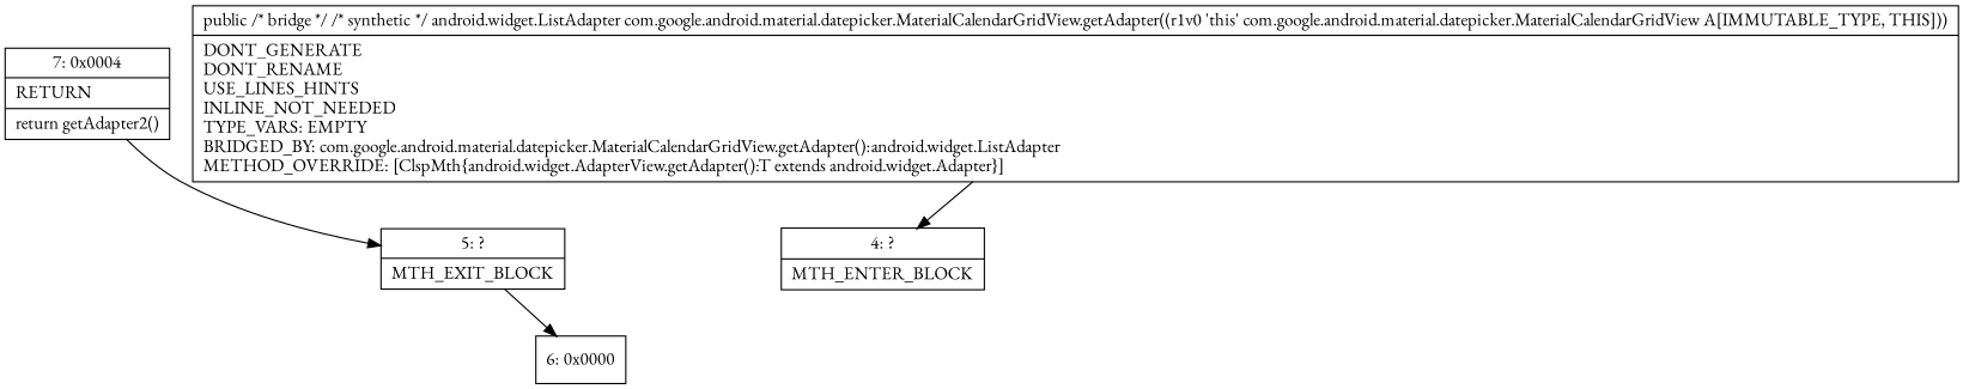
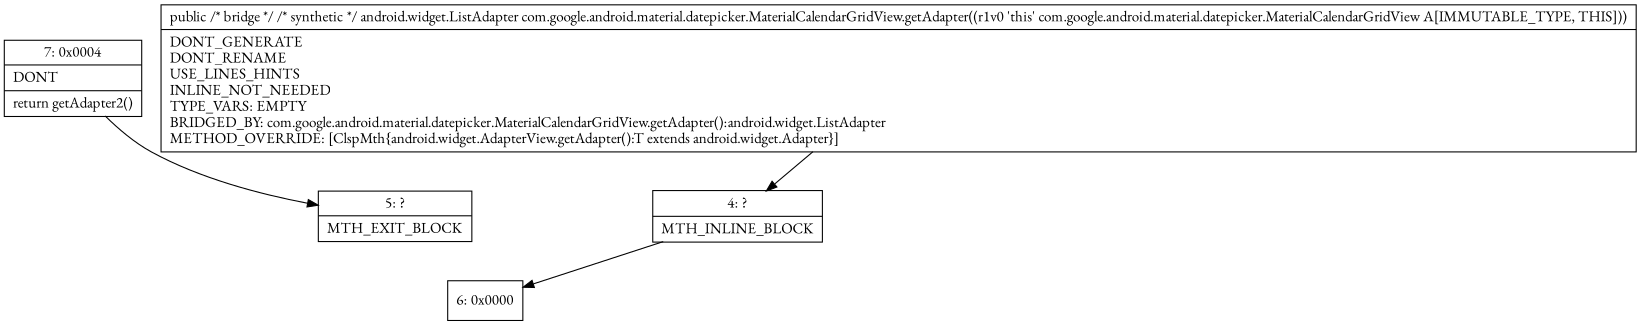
  digraph {
    fontname="EB Garamond"
    node [fontname="EB Garamond" shape=record]
    edge [fontname="EB Garamond"]
-   n1 [label="{4\:\ ?|MTH_ENTER_BLOCK\l}"]
+   n1 [label="{4\:\ ?|MTH_INLINE_BLOCK\l}"]
    n2 [label="{6\:\ 0x0000}"]
-   n3 [label="{7\:\ 0x0004|RETURN\l|return getAdapter2()\l}"]
+   n3 [label="{7\:\ 0x0004|DONT\l|return getAdapter2()\l}"]
    n4 [label="{5\:\ ?|MTH_EXIT_BLOCK\l}"]
    n5 [label="{public \/* bridge *\/ \/* synthetic *\/ android.widget.ListAdapter com.google.android.material.datepicker.MaterialCalendarGridView.getAdapter((r1v0 'this' com.google.android.material.datepicker.MaterialCalendarGridView A[IMMUTABLE_TYPE, THIS]))  | DONT_GENERATE\lDONT_RENAME\lUSE_LINES_HINTS\lINLINE_NOT_NEEDED\lTYPE_VARS: EMPTY\lBRIDGED_BY: com.google.android.material.datepicker.MaterialCalendarGridView.getAdapter():android.widget.ListAdapter\lMETHOD_OVERRIDE: [ClspMth\{android.widget.AdapterView.getAdapter():T extends android.widget.Adapter\}]\l}"]
-   n4 -> n2
+   n1 -> n2
    n3 -> n4
    n5 -> n1
  }
